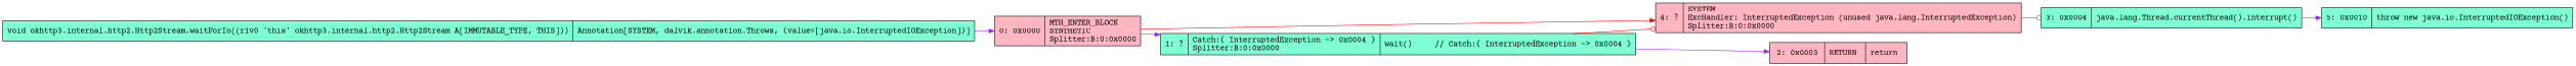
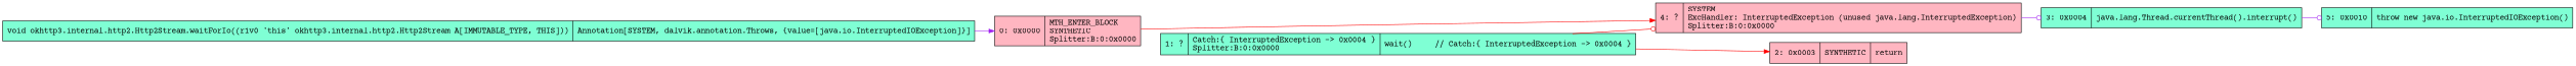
  digraph {
    fontname="Courier Prime"
    rankdir=LR
    node [fillcolor=aquamarine fontname="Courier Prime" shape=record style=filled]
    edge [arrowhead=normal color=purple fontname="Courier Prime"]
    n1 [fillcolor=lightpink label="{0\:\ 0x0000|MTH_ENTER_BLOCK\lSYNTHETIC\lSplitter:B:0:0x0000\l}"]
    n2 [label="{1\:\ ?|Catch:\{ InterruptedException \-\> 0x0004 \}\lSplitter:B:0:0x0000\l|wait()     \/\/ Catch:\{ InterruptedException \-\> 0x0004 \}\l}"]
    n3 [fillcolor=lightpink label="{4\:\ ?|SYSTEM\lExcHandler: InterruptedException (unused java.lang.InterruptedException)\lSplitter:B:0:0x0000\l}"]
-   n4 [fillcolor=lightpink label="{2\:\ 0x0003|RETURN\l|return\l}"]
+   n4 [fillcolor=lightpink label="{2\:\ 0x0003|SYNTHETIC\l|return\l}"]
    n5 [label="{3\:\ 0x0004|java.lang.Thread.currentThread().interrupt()\l}"]
    n6 [label="{5\:\ 0x0010|throw new java.io.InterruptedIOException()\l}"]
    n7 [label="{void okhttp3.internal.http2.Http2Stream.waitForIo((r1v0 'this' okhttp3.internal.http2.Http2Stream A[IMMUTABLE_TYPE, THIS]))  | Annotation[SYSTEM, dalvik.annotation.Throws, \{value=[java.io.InterruptedIOException]\}]\l}"]
-   n1 -> n2
    n1 -> n3 [color=red]
    n2 -> n3 [arrowhead=odot color=red]
-   n2 -> n4
+   n2 -> n4 [color=red]
    n3 -> n5 [arrowhead=odot]
-   n5 -> n6
+   n5 -> n6 [arrowhead=odot]
    n7 -> n1
  }
